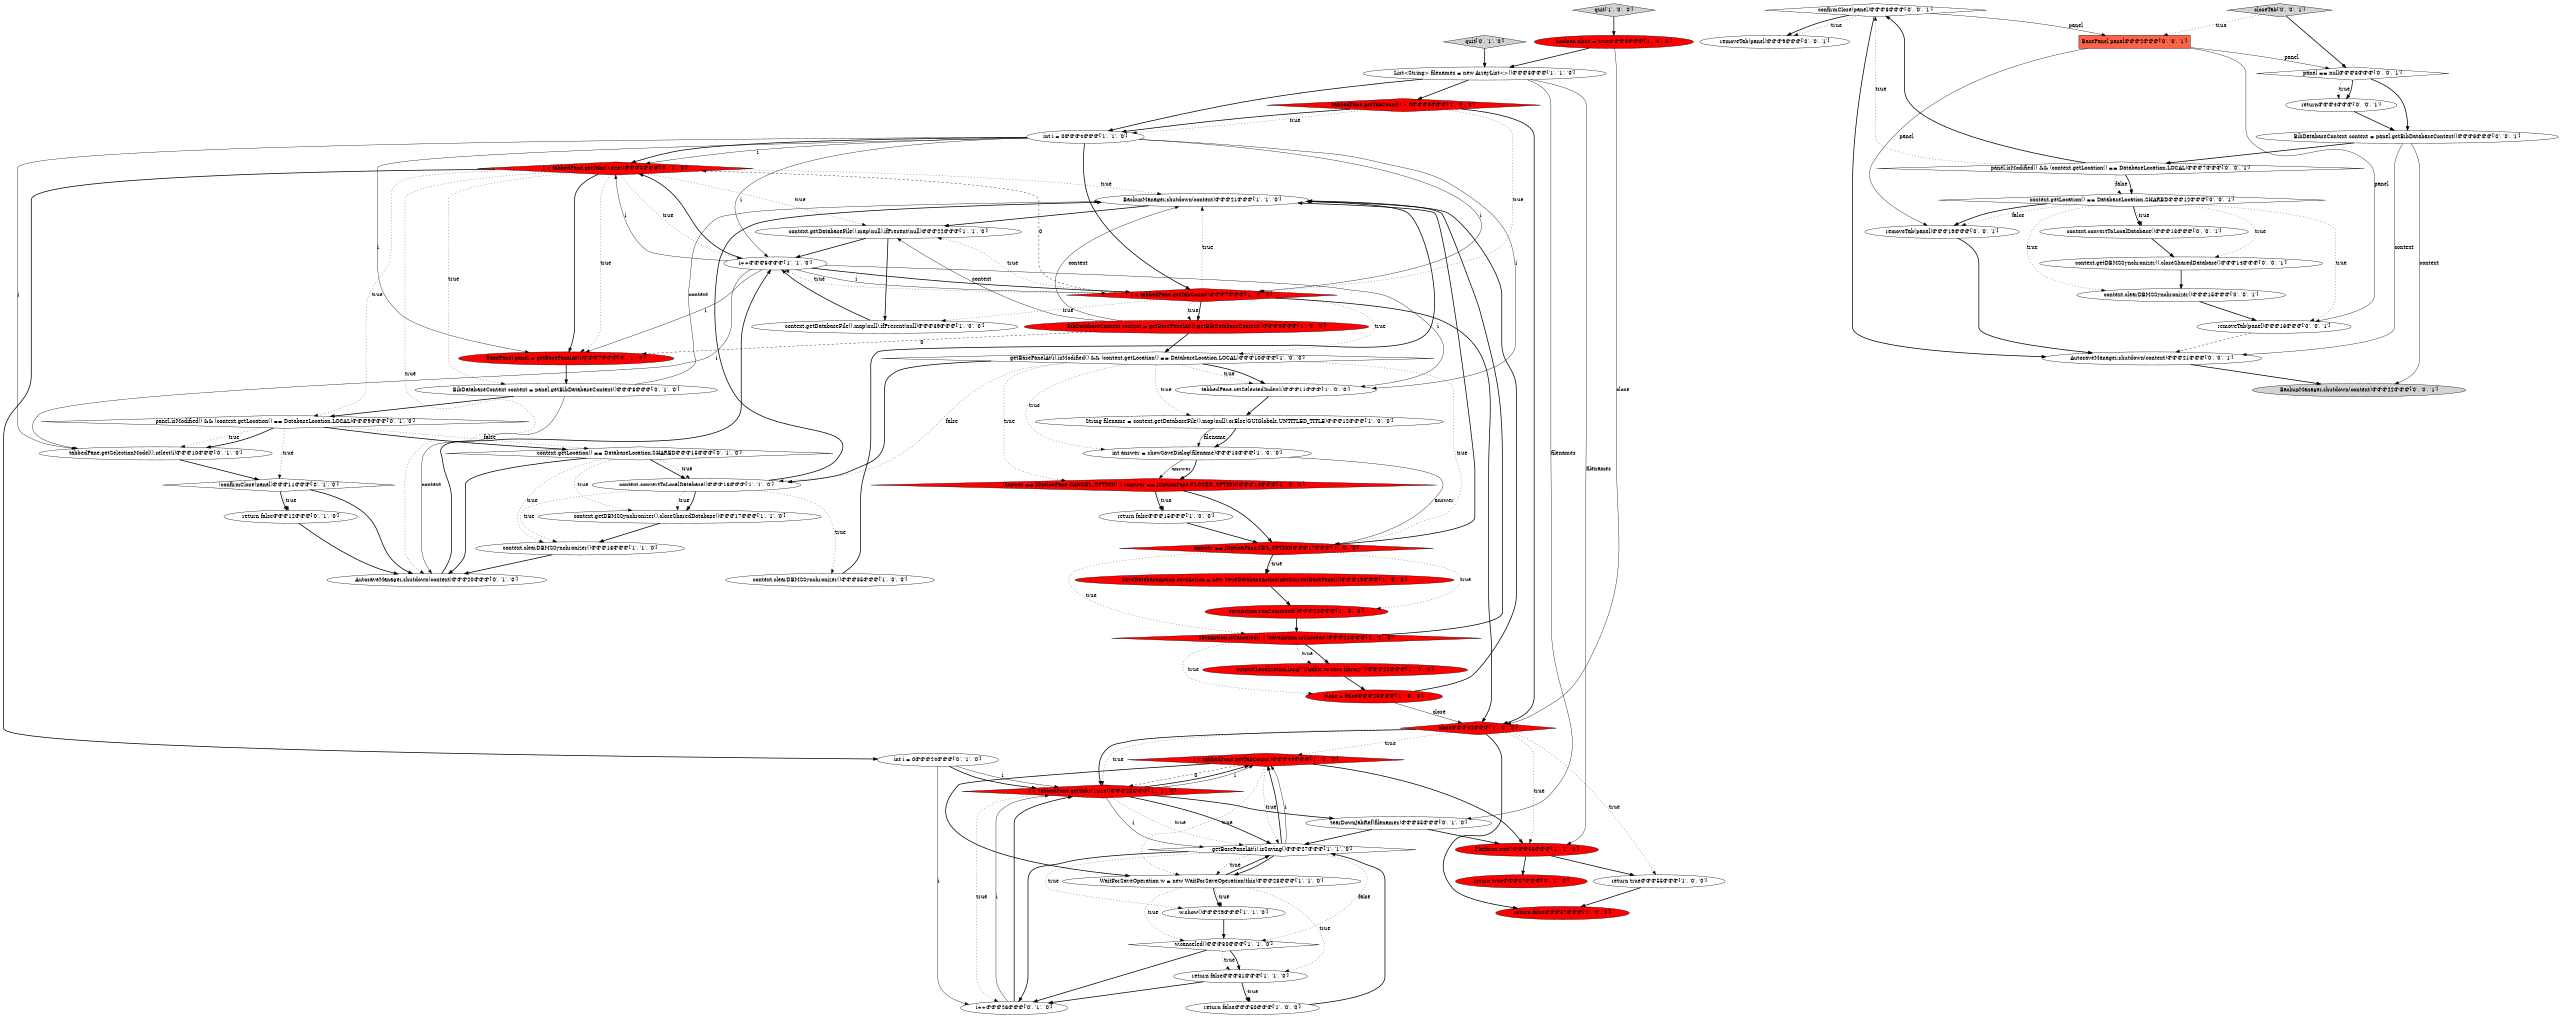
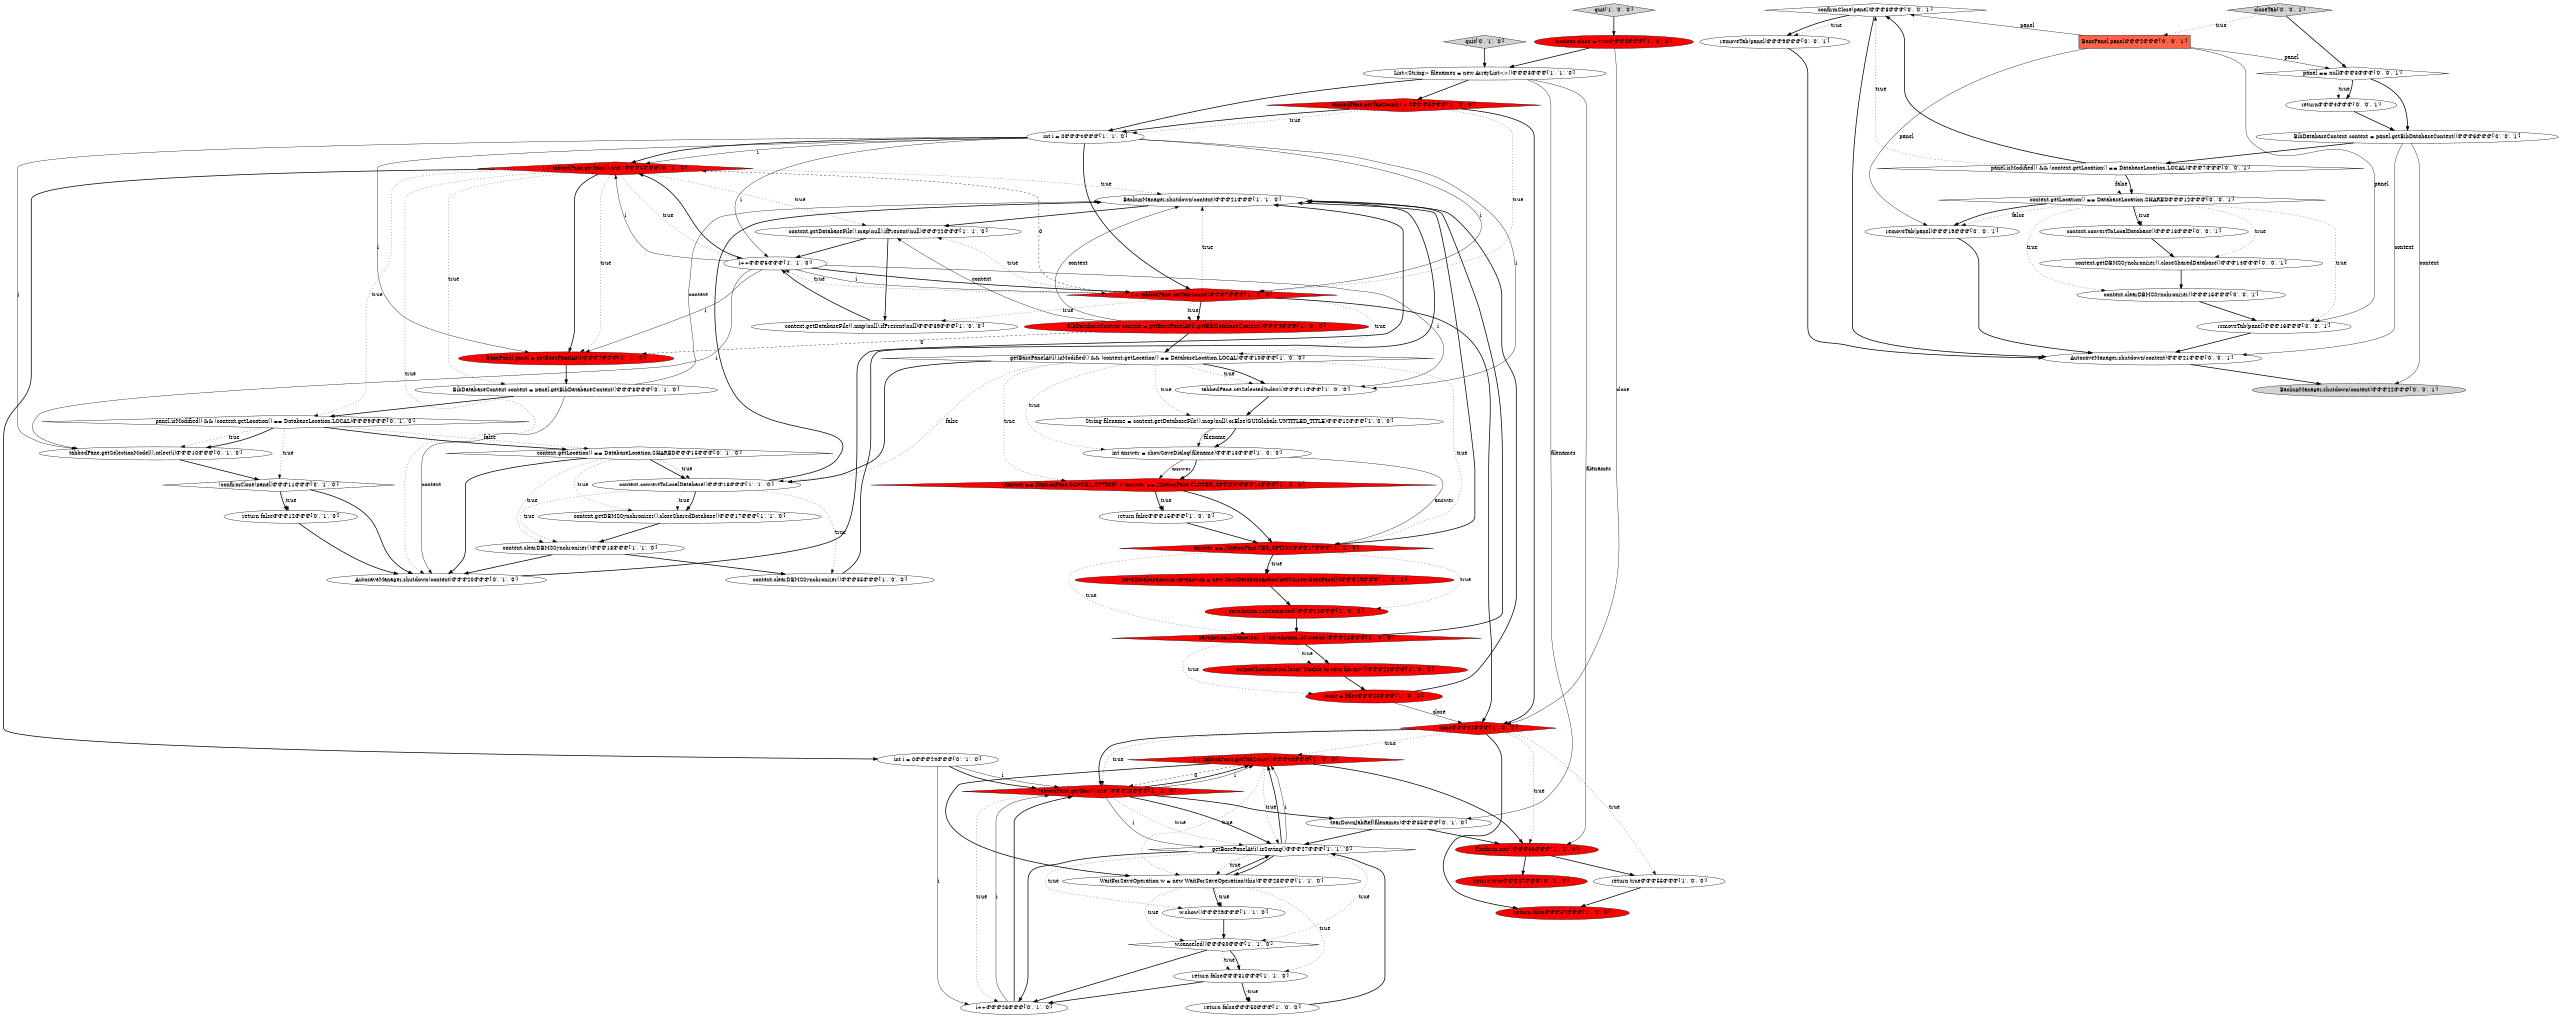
  digraph {
    node [fillcolor=white shape=ellipse style=filled]
    edge [style=bold]
    n1 [fillcolor=red label="i < tabbedPane.getTabCount()@@@44@@@['1', '0', '0']" shape=diamond]
    n2 [fillcolor=red label="i < tabbedPane.getTabs().size()@@@25@@@['1', '1', '0']" shape=diamond]
    n3 [fillcolor=red label="Platform.exit()@@@36@@@['1', '1', '0']"]
    n4 [label="WaitForSaveOperation w = new WaitForSaveOperation(this)@@@28@@@['1', '1', '0']"]
    n5 [label="getBasePanelAt(i).isSaving()@@@27@@@['1', '1', '0']" shape=diamond]
    n6 [label="i++@@@26@@@['0', '1', '0']"]
    n7 [label="tearDownJabRef(filenames)@@@35@@@['0', '1', '0']"]
    n8 [label="return true@@@55@@@['1', '0', '0']"]
    n9 [fillcolor=red label="return true@@@37@@@['0', '1', '0']"]
    n10 [label="return false@@@31@@@['1', '1', '0']"]
    n11 [label="w.show()@@@29@@@['1', '1', '0']"]
    n12 [label="w.canceled()@@@30@@@['1', '1', '0']" shape=diamond]
    n13 [label="int i = 0@@@24@@@['0', '1', '0']"]
    n14 [label="confirmClose(panel)@@@8@@@['0', '0', '1']" shape=diamond]
    n15 [label="removeTab(panel)@@@9@@@['0', '0', '1']"]
    n16 [label="AutosaveManager.shutdown(context)@@@21@@@['0', '0', '1']"]
    n17 [fillcolor=lightgray label="BackupManager.shutdown(context)@@@22@@@['0', '0', '1']"]
    n18 [fillcolor=red label="output(Localization.lang(\"Unable to save library\"))@@@22@@@['1', '0', '0']"]
    n19 [fillcolor=red label="close = false@@@23@@@['1', '0', '0']"]
    n20 [fillcolor=red label="close@@@42@@@['1', '0', '0']" shape=diamond]
    n21 [label="BackupManager.shutdown(context)@@@21@@@['1', '1', '0']"]
    n22 [label="context.convertToLocalDatabase()@@@13@@@['0', '0', '1']"]
    n23 [label="context.getDBMSSynchronizer().closeSharedDatabase()@@@14@@@['0', '0', '1']"]
    n24 [label="context.clearDBMSSynchronizer()@@@15@@@['0', '0', '1']"]
    n25 [label="int i = 0@@@4@@@['1', '1', '0']"]
    n26 [label="tabbedPane.setSelectedIndex(i)@@@11@@@['1', '0', '0']"]
    n27 [label="i++@@@6@@@['1', '1', '0']"]
    n28 [label="tabbedPane.getSelectionModel().select(i)@@@10@@@['0', '1', '0']"]
    n29 [fillcolor=red label="i < tabbedPane.getTabs().size()@@@5@@@['0', '1', '0']" shape=diamond]
    n30 [fillcolor=red label="BasePanel panel = getBasePanelAt(i)@@@7@@@['0', '1', '0']"]
    n31 [fillcolor=red label="i < tabbedPane.getTabCount()@@@7@@@['1', '0', '0']" shape=diamond]
    n32 [label="String filename = context.getDatabaseFile().map(null).orElse(GUIGlobals.UNTITLED_TITLE)@@@12@@@['1', '0', '0']"]
    n33 [label="!confirmClose(panel)@@@11@@@['0', '1', '0']" shape=diamond]
    n34 [label="AutosaveManager.shutdown(context)@@@20@@@['0', '1', '0']"]
    n35 [label="BibDatabaseContext context = panel.getBibDatabaseContext()@@@8@@@['0', '1', '0']"]
    n36 [label="panel.isModified() && (context.getLocation() == DatabaseLocation.LOCAL)@@@9@@@['0', '1', '0']" shape=diamond]
    n37 [label="context.getDatabaseFile().map(null).ifPresent(null)@@@22@@@['1', '1', '0']"]
    n38 [label="context.getDatabaseFile().map(null).ifPresent(null)@@@39@@@['1', '0', '0']"]
    n39 [fillcolor=red label="BibDatabaseContext context = getBasePanelAt(i).getBibDatabaseContext()@@@9@@@['1', '0', '0']"]
    n40 [label="getBasePanelAt(i).isModified() && (context.getLocation() == DatabaseLocation.LOCAL)@@@10@@@['1', '0', '0']" shape=diamond]
    n41 [label="return false@@@15@@@['1', '0', '0']"]
    n42 [fillcolor=red label="answer == JOptionPane.YES_OPTION@@@17@@@['1', '0', '0']" shape=diamond]
    n43 [fillcolor=red label="saveAction.runCommand()@@@20@@@['1', '0', '0']"]
    n44 [fillcolor=red label="saveAction.isCanceled() || !saveAction.isSuccess()@@@21@@@['1', '0', '0']" shape=diamond]
    n45 [fillcolor=red label="SaveDatabaseAction saveAction = new SaveDatabaseAction(getCurrentBasePanel())@@@19@@@['1', '0', '0']"]
    n46 [label="return false@@@12@@@['0', '1', '0']"]
    n47 [label="int answer = showSaveDialog(filename)@@@13@@@['1', '0', '0']"]
    n48 [label="panel == null@@@3@@@['0', '0', '1']" shape=diamond]
    n49 [label="return@@@4@@@['0', '0', '1']"]
    n50 [label="BibDatabaseContext context = panel.getBibDatabaseContext()@@@6@@@['0', '0', '1']"]
    n51 [label="panel.isModified() && (context.getLocation() == DatabaseLocation.LOCAL)@@@7@@@['0', '0', '1']" shape=diamond]
    n52 [label="context.getLocation() == DatabaseLocation.SHARED@@@12@@@['0', '0', '1']" shape=diamond]
    n53 [label="removeTab(panel)@@@19@@@['0', '0', '1']"]
    n54 [label="removeTab(panel)@@@16@@@['0', '0', '1']"]
    n55 [label="context.getDBMSSynchronizer().closeSharedDatabase()@@@17@@@['1', '1', '0']"]
    n56 [label="context.clearDBMSSynchronizer()@@@18@@@['1', '1', '0']"]
    n57 [label="context.clearDBMSSynchronizer()@@@35@@@['1', '0', '0']"]
    n58 [fillcolor=red label="return false@@@57@@@['1', '0', '0']"]
    n59 [label="context.getLocation() == DatabaseLocation.SHARED@@@15@@@['0', '1', '0']" shape=diamond]
    n60 [label="return false@@@50@@@['1', '0', '0']"]
    n61 [label="context.convertToLocalDatabase()@@@16@@@['1', '1', '0']"]
    n62 [fillcolor=red label="(answer == JOptionPane.CANCEL_OPTION) || (answer == JOptionPane.CLOSED_OPTION)@@@14@@@['1', '0', '0']" shape=diamond]
    n63 [fillcolor=red label="boolean close = true@@@3@@@['1', '0', '0']"]
    n64 [label="List<String> filenames = new ArrayList<>()@@@3@@@['1', '1', '0']"]
    n65 [fillcolor=red label="tabbedPane.getTabCount() > 0@@@5@@@['1', '0', '0']" shape=diamond]
    n66 [fillcolor=lightgray label="closeTab['0', '0', '1']" shape=diamond]
    n67 [fillcolor=tomato label="BasePanel panel@@@2@@@['0', '0', '1']" shape=box]
    n68 [fillcolor=lightgray label="quit['1', '0', '0']" shape=diamond]
    n69 [fillcolor=lightgray label="quit['0', '1', '0']" shape=diamond]
    n1 -> n2 [label=0 style=dashed]
    n1 -> n3
    n1 -> n4
    n1 -> n4 [label=true style=dotted]
    n1 -> n5 [label=true style=dotted]
    n2 -> n1
    n2 -> n1 [label=i style=solid]
    n2 -> n5
    n2 -> n5 [label=i style=solid]
    n2 -> n5 [label=true style=dotted]
    n2 -> n6 [label=true style=dotted]
    n2 -> n7
    n3 -> n8
    n3 -> n9
    n4 -> n5
    n4 -> n10 [label=true style=dotted]
    n4 -> n11
    n4 -> n11 [label=true style=dotted]
    n4 -> n12 [label=true style=dotted]
    n5 -> n1
    n5 -> n1 [label=i style=solid]
    n5 -> n4
    n5 -> n4 [label=true style=dotted]
    n5 -> n6
    n5 -> n11 [label=true style=dotted]
-   n5 -> n12 [label=false style=dotted]
+   n5 -> n12 [label=true style=dotted]
    n6 -> n2 [label=i style=solid]
    n6 -> n2
    n7 -> n3
    n7 -> n5
    n8 -> n58
    n10 -> n6
    n10 -> n60 [label=true style=dotted]
    n10 -> n60
    n11 -> n12
    n12 -> n6
    n12 -> n10 [label=true style=dotted]
    n12 -> n10
    n13 -> n2 [label=i style=solid]
    n13 -> n2
    n13 -> n6 [label=i style=solid]
    n14 -> n15 [label=true style=dotted]
    n14 -> n15
    n14 -> n16
+   n15 -> n16
    n16 -> n17
    n18 -> n19
    n19 -> n20 [label=close style=solid]
    n19 -> n21
    n20 -> n1 [label=true style=dotted]
    n20 -> n2 [label=true style=dotted]
    n20 -> n2
    n20 -> n3 [label=true style=dotted]
    n20 -> n8 [label=true style=dotted]
    n20 -> n58
    n21 -> n37
    n22 -> n23
    n23 -> n24
    n24 -> n54
    n25 -> n26 [label=i style=solid]
    n25 -> n27 [label=i style=solid]
    n25 -> n28 [label=i style=solid]
    n25 -> n29
    n25 -> n29 [label=i style=solid]
    n25 -> n30 [label=i style=solid]
    n25 -> n31 [label=i style=solid]
    n25 -> n31
    n26 -> n32
    n27 -> n26 [label=i style=solid]
    n27 -> n28 [label=i style=solid]
    n27 -> n29
    n27 -> n29 [label=i style=solid]
    n27 -> n30 [label=i style=solid]
    n27 -> n31 [label=i style=solid]
    n27 -> n31
    n28 -> n33
    n29 -> n13
    n29 -> n21 [label=true style=dotted]
    n29 -> n27 [label=true style=dotted]
    n29 -> n30
    n29 -> n30 [label=true style=dotted]
    n29 -> n34 [label=true style=dotted]
    n29 -> n35 [label=true style=dotted]
    n29 -> n36 [label=true style=dotted]
    n29 -> n37 [label=true style=dotted]
    n30 -> n35
    n31 -> n20
    n31 -> n21 [label=true style=dotted]
    n31 -> n27 [label=true style=dotted]
    n31 -> n29 [label=0 style=dashed]
    n31 -> n37 [label=true style=dotted]
    n31 -> n38 [label=true style=dotted]
    n31 -> n39 [label=true style=dotted]
    n31 -> n39
    n31 -> n40 [label=true style=dotted]
    n32 -> n47 [label=filename style=solid]
    n32 -> n47
    n33 -> n34
    n33 -> n46 [label=true style=dotted]
    n33 -> n46
-   n34 -> n27
+   n34 -> n21
    n35 -> n21 [label=context style=solid]
    n35 -> n34 [label=context style=solid]
    n35 -> n36
    n36 -> n28 [label=true style=dotted]
    n36 -> n28
    n36 -> n33 [label=true style=dotted]
    n36 -> n59 [label=false style=dotted]
    n36 -> n59
    n37 -> n27
    n37 -> n38
    n38 -> n27
    n39 -> n21 [label=context style=solid]
    n39 -> n30 [label=0 style=dashed]
    n39 -> n37 [label=context style=solid]
    n39 -> n40
    n40 -> n26 [label=true style=dotted]
    n40 -> n26
    n40 -> n32 [label=true style=dotted]
    n40 -> n42 [label=true style=dotted]
    n40 -> n47 [label=true style=dotted]
    n40 -> n61
    n40 -> n61 [label=false style=dotted]
    n40 -> n62 [label=true style=dotted]
    n41 -> n42
    n42 -> n21
    n42 -> n43 [label=true style=dotted]
    n42 -> n44 [label=true style=dotted]
    n42 -> n45 [label=true style=dotted]
    n42 -> n45
    n43 -> n44
    n44 -> n18
    n44 -> n18 [label=true style=dotted]
    n44 -> n19 [label=true style=dotted]
    n44 -> n21
    n45 -> n43
    n46 -> n34
    n47 -> n42 [label=answer style=solid]
    n47 -> n62 [label=answer style=solid]
    n47 -> n62
    n48 -> n49 [label=true style=dotted]
    n48 -> n49
    n48 -> n50
    n49 -> n50
    n50 -> n16 [label=context style=solid]
    n50 -> n17 [label=context style=solid]
    n50 -> n51
    n51 -> n14 [label=true style=dotted]
    n51 -> n14
    n51 -> n52
    n51 -> n52 [label=false style=dotted]
    n52 -> n22 [label=true style=dotted]
    n52 -> n22
    n52 -> n23 [label=true style=dotted]
    n52 -> n24 [label=true style=dotted]
    n52 -> n53 [label=false style=dotted]
    n52 -> n53
    n52 -> n54 [label=true style=dotted]
    n53 -> n16
-   n54 -> n16 [style=dashed]
+   n54 -> n16
    n55 -> n56
    n56 -> n34
+   n56 -> n57
    n57 -> n21
    n59 -> n34
    n59 -> n55 [label=true style=dotted]
    n59 -> n56 [label=true style=dotted]
    n59 -> n61
    n59 -> n61 [label=true style=dotted]
    n60 -> n5
    n61 -> n21
    n61 -> n55
    n61 -> n55 [label=true style=dotted]
    n61 -> n56 [label=true style=dotted]
    n61 -> n57 [label=true style=dotted]
    n62 -> n41
    n62 -> n41 [label=true style=dotted]
    n62 -> n42
    n63 -> n20 [label=close style=solid]
    n63 -> n64
    n64 -> n3 [label=filenames style=solid]
    n64 -> n7 [label=filenames style=solid]
    n64 -> n25
    n64 -> n65
    n65 -> n20
    n65 -> n25 [label=true style=dotted]
    n65 -> n25
    n65 -> n31 [label=true style=dotted]
    n66 -> n48
    n66 -> n67 [label=true style=dotted]
-   n14 -> n67 [label=panel style=solid]
+   n67 -> n14 [label=panel style=solid]
    n67 -> n48 [label=panel style=solid]
    n67 -> n53 [label=panel style=solid]
    n67 -> n54 [label=panel style=solid]
    n68 -> n63
    n69 -> n64
  }
